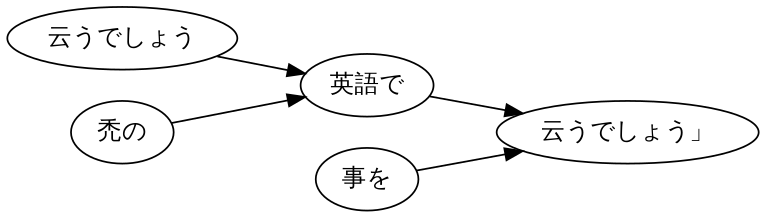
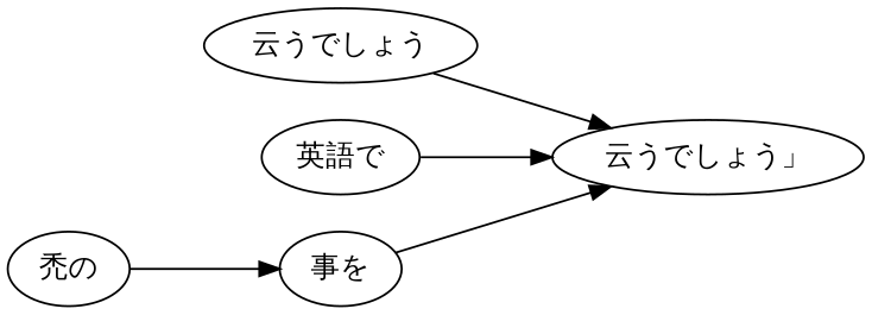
  digraph {
    fontname="Source Code Pro"
    rankdir=LR
    node [fontname="Source Code Pro"]
    edge [fontname="Source Code Pro"]
    n1 [label="云うでしょう"]
    n2 [label="云うでしょう」"]
    n3 [label="英語で"]
    n4 [label="禿の"]
    n5 [label="事を"]
-   n1 -> n3
+   n1 -> n2
    n3 -> n2
-   n4 -> n3
+   n4 -> n5
    n5 -> n2
  }
